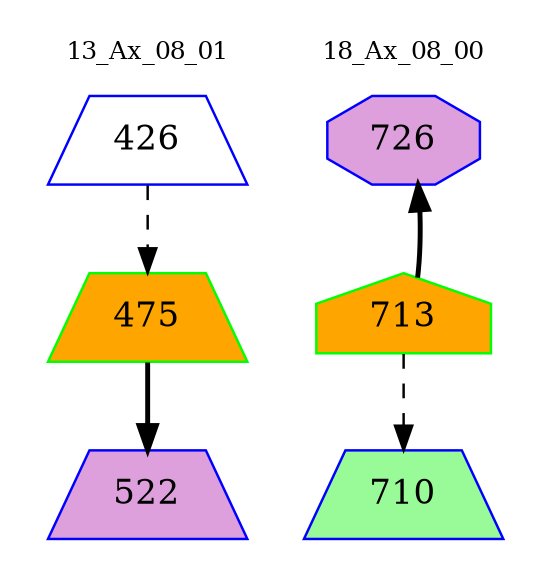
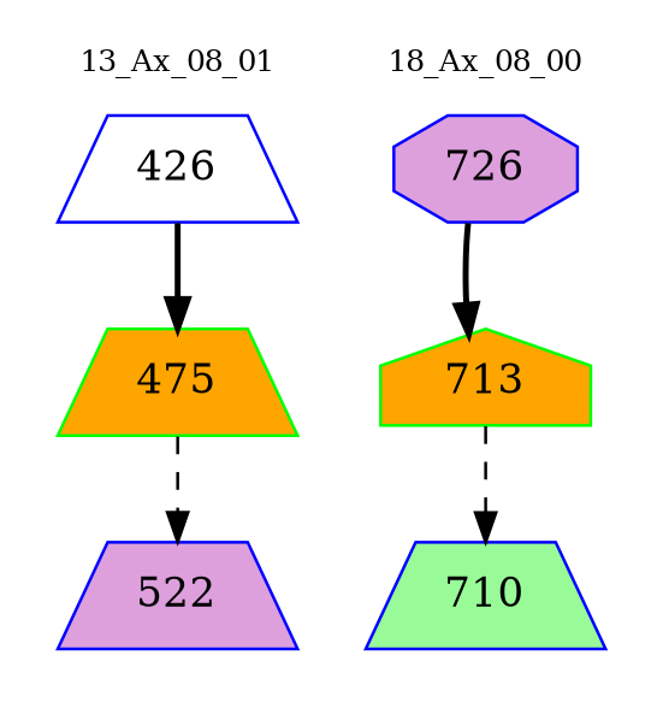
  digraph {
    node [color=blue fillcolor=orange shape=trapezium style=filled]
    edge [color=black style=bold]
    n1 [fillcolor=white label=426]
    n2 [color=green label=475]
    n3 [fillcolor=plum label=522]
    n4 [fillcolor=plum label=726 shape=octagon]
    n5 [color=green label=713 shape=house]
    n6 [fillcolor=palegreen label=710]
    subgraph cluster_1 {
      color=white
      fontsize=10
      label="13_Ax_08_01"
      n1
      n2
      n3
    }
    subgraph cluster_2 {
      color=white
      fontsize=10
      label="18_Ax_08_00"
      n4
      n5
      n6
    }
-   n1 -> n2 [style=dashed]
-   n2 -> n3
-   n5 -> n4
+   n1 -> n2
+   n2 -> n3 [style=dashed]
+   n4 -> n5
    n5 -> n6 [style=dashed]
  }
